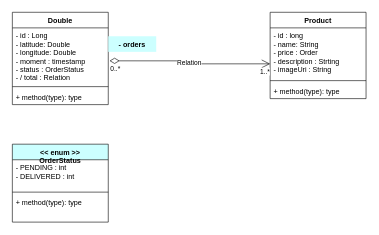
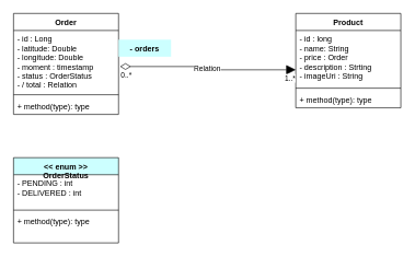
  <mxCell id="0" />
  <mxCell id="1" parent="0" />
- <mxCell id="2" value="Double" style="swimlane;fontStyle=1;align=center;verticalAlign=top;childLayout=stackLayout;horizontal=1;startSize=26;horizontalStack=0;resizeParent=1;resizeParentMax=0;resizeLast=0;collapsible=1;marginBottom=0;" parent="1" vertex="1"><mxGeometry x="20" y="20" width="160" height="154" as="geometry" /></mxCell>
+ <mxCell id="2" value="Order" style="swimlane;fontStyle=1;align=center;verticalAlign=top;childLayout=stackLayout;horizontal=1;startSize=26;horizontalStack=0;resizeParent=1;resizeParentMax=0;resizeLast=0;collapsible=1;marginBottom=0;" parent="1" vertex="1"><mxGeometry x="20" y="20" width="160" height="154" as="geometry" /></mxCell>
  <mxCell id="3" value="- id : Long&#10;- latitude: Double&#10;- longitude: Double&#10;- moment : timestamp&#10;- status : OrderStatus&#10;- / total : Relation&#10;" style="text;strokeColor=none;fillColor=none;align=left;verticalAlign=top;spacingLeft=4;spacingRight=4;overflow=hidden;rotatable=0;points=[[0,0.5],[1,0.5]];portConstraint=eastwest;" parent="2" vertex="1"><mxGeometry y="26" width="160" height="94" as="geometry" /></mxCell>
  <mxCell id="4" value="" style="line;strokeWidth=1;fillColor=none;align=left;verticalAlign=middle;spacingTop=-1;spacingLeft=3;spacingRight=3;rotatable=0;labelPosition=right;points=[];portConstraint=eastwest;" parent="2" vertex="1"><mxGeometry y="120" width="160" height="8" as="geometry" /></mxCell>
  <mxCell id="5" value="+ method(type): type" style="text;strokeColor=none;fillColor=none;align=left;verticalAlign=top;spacingLeft=4;spacingRight=4;overflow=hidden;rotatable=0;points=[[0,0.5],[1,0.5]];portConstraint=eastwest;" parent="2" vertex="1"><mxGeometry y="128" width="160" height="26" as="geometry" /></mxCell>
  <mxCell id="6" value="Product" style="swimlane;fontStyle=1;align=center;verticalAlign=top;childLayout=stackLayout;horizontal=1;startSize=26;horizontalStack=0;resizeParent=1;resizeParentMax=0;resizeLast=0;collapsible=1;marginBottom=0;" parent="1" vertex="1"><mxGeometry x="450" y="20" width="160" height="144" as="geometry"><mxRectangle x="470" y="550" width="80" height="26" as="alternateBounds" /></mxGeometry></mxCell>
  <mxCell id="7" value="- id : long&#10;- name: String&#10;- price : Order&#10;- description : Strting&#10;- imageUri : String" style="text;strokeColor=none;fillColor=none;align=left;verticalAlign=top;spacingLeft=4;spacingRight=4;overflow=hidden;rotatable=0;points=[[0,0.5],[1,0.5]];portConstraint=eastwest;" parent="6" vertex="1"><mxGeometry y="26" width="160" height="84" as="geometry" /></mxCell>
  <mxCell id="8" value="" style="line;strokeWidth=1;fillColor=none;align=left;verticalAlign=middle;spacingTop=-1;spacingLeft=3;spacingRight=3;rotatable=0;labelPosition=right;points=[];portConstraint=eastwest;" parent="6" vertex="1"><mxGeometry y="110" width="160" height="8" as="geometry" /></mxCell>
  <mxCell id="9" value="+ method(type): type" style="text;strokeColor=none;fillColor=none;align=left;verticalAlign=top;spacingLeft=4;spacingRight=4;overflow=hidden;rotatable=0;points=[[0,0.5],[1,0.5]];portConstraint=eastwest;" parent="6" vertex="1"><mxGeometry y="118" width="160" height="26" as="geometry" /></mxCell>
  <mxCell id="10" value="&lt;&lt; enum &gt;&gt;&#10;OrderStatus" style="swimlane;fontStyle=1;align=center;verticalAlign=top;childLayout=stackLayout;horizontal=1;startSize=26;horizontalStack=0;resizeParent=1;resizeParentMax=0;resizeLast=0;collapsible=1;marginBottom=0;fillColor=#CCFFFF;" parent="1" vertex="1"><mxGeometry x="20" y="240" width="160" height="130" as="geometry" /></mxCell>
  <mxCell id="11" value="- PENDING : int&#10;- DELIVERED : int&#10;" style="text;strokeColor=none;fillColor=none;align=left;verticalAlign=top;spacingLeft=4;spacingRight=4;overflow=hidden;rotatable=0;points=[[0,0.5],[1,0.5]];portConstraint=eastwest;" parent="10" vertex="1"><mxGeometry y="26" width="160" height="50" as="geometry" /></mxCell>
  <mxCell id="12" value="" style="line;strokeWidth=1;fillColor=none;align=left;verticalAlign=middle;spacingTop=-1;spacingLeft=3;spacingRight=3;rotatable=0;labelPosition=right;points=[];portConstraint=eastwest;" parent="10" vertex="1"><mxGeometry y="76" width="160" height="8" as="geometry" /></mxCell>
  <mxCell id="13" value="+ method(type): type" style="text;strokeColor=none;fillColor=none;align=left;verticalAlign=top;spacingLeft=4;spacingRight=4;overflow=hidden;rotatable=0;points=[[0,0.5],[1,0.5]];portConstraint=eastwest;" parent="10" vertex="1"><mxGeometry y="84" width="160" height="46" as="geometry" /></mxCell>
- <mxCell id="14" value="Relation" style="endArrow=open;html=1;endSize=12;startArrow=diamondThin;startSize=14;startFill=0;edgeStyle=orthogonalEdgeStyle;exitX=1.013;exitY=0.585;exitDx=0;exitDy=0;exitPerimeter=0;entryX=0;entryY=0.714;entryDx=0;entryDy=0;entryPerimeter=0;" parent="1" target="7" edge="1" source="3"><mxGeometry relative="1" as="geometry"><mxPoint x="180" y="100" as="sourcePoint" /><mxPoint x="450" y="100" as="targetPoint" /></mxGeometry></mxCell>
+ <mxCell id="14" value="Relation" style="endArrow=block;html=1;endSize=12;startArrow=diamondThin;startSize=14;startFill=0;edgeStyle=orthogonalEdgeStyle;exitX=1.013;exitY=0.585;exitDx=0;exitDy=0;exitPerimeter=0;entryX=0;entryY=0.714;entryDx=0;entryDy=0;entryPerimeter=0;" parent="1" target="7" edge="1" source="3"><mxGeometry relative="1" as="geometry"><mxPoint x="180" y="100" as="sourcePoint" /><mxPoint x="450" y="100" as="targetPoint" /></mxGeometry></mxCell>
  <mxCell id="15" value="0..*" style="edgeLabel;resizable=0;html=1;align=left;verticalAlign=top;" parent="14" connectable="0" vertex="1"><mxGeometry x="-1" relative="1" as="geometry" /></mxCell>
  <mxCell id="16" value="1..*" style="edgeLabel;resizable=0;html=1;align=right;verticalAlign=top;" parent="14" connectable="0" vertex="1"><mxGeometry x="1" relative="1" as="geometry" /></mxCell>
  <mxCell id="17" value="- orders" style="text;align=center;fontStyle=1;verticalAlign=middle;spacingLeft=3;spacingRight=3;strokeColor=none;rotatable=0;points=[[0,0.5],[1,0.5]];portConstraint=eastwest;fillColor=#CCFFFF;" parent="1" vertex="1"><mxGeometry x="180" y="60" width="80" height="26" as="geometry" /></mxCell>
